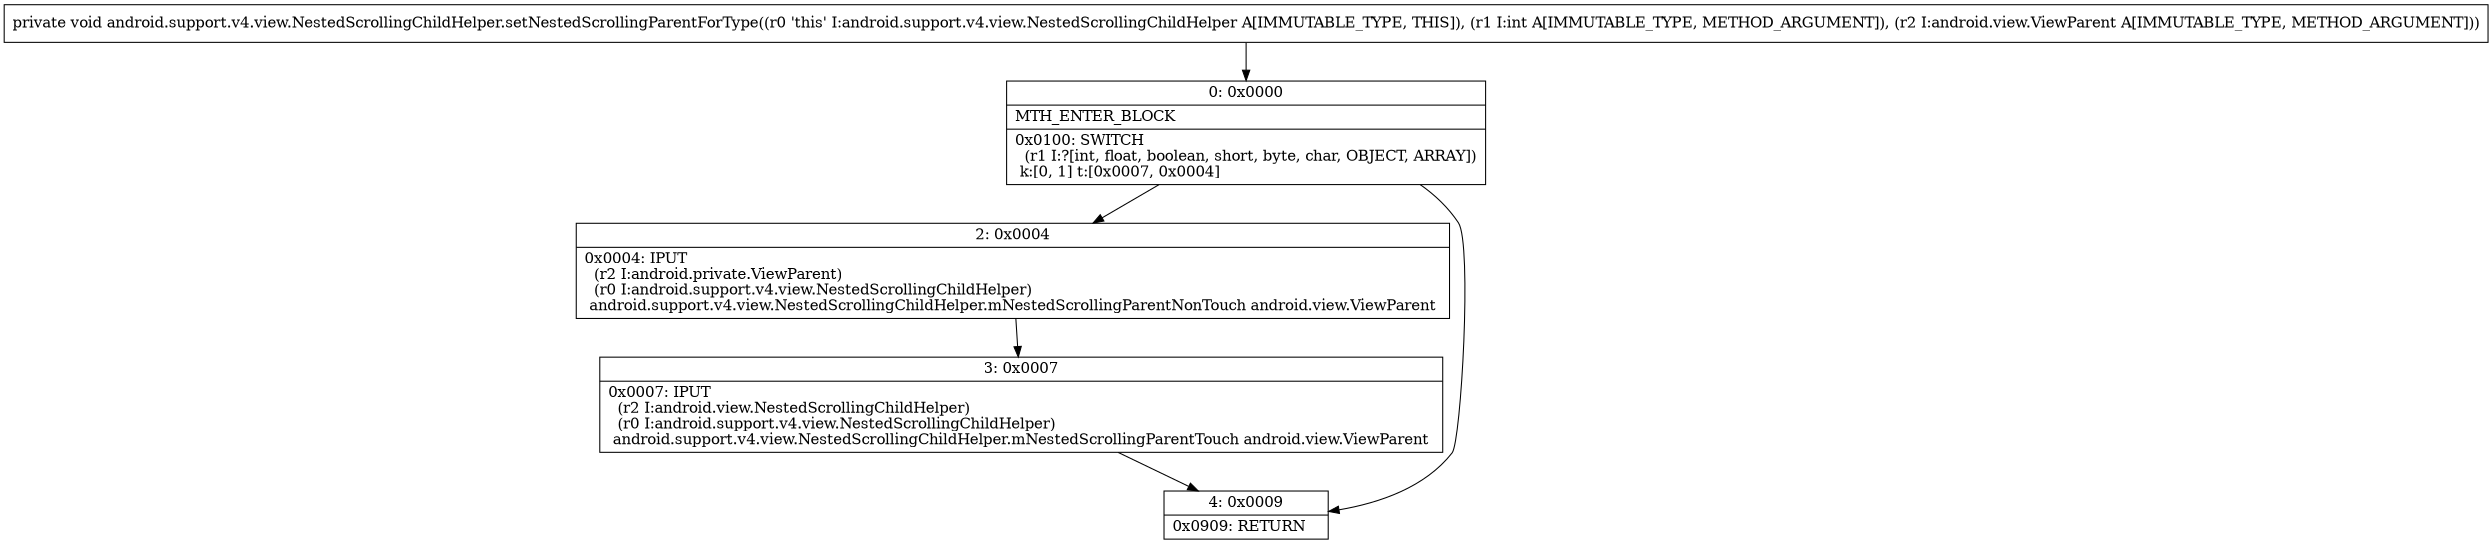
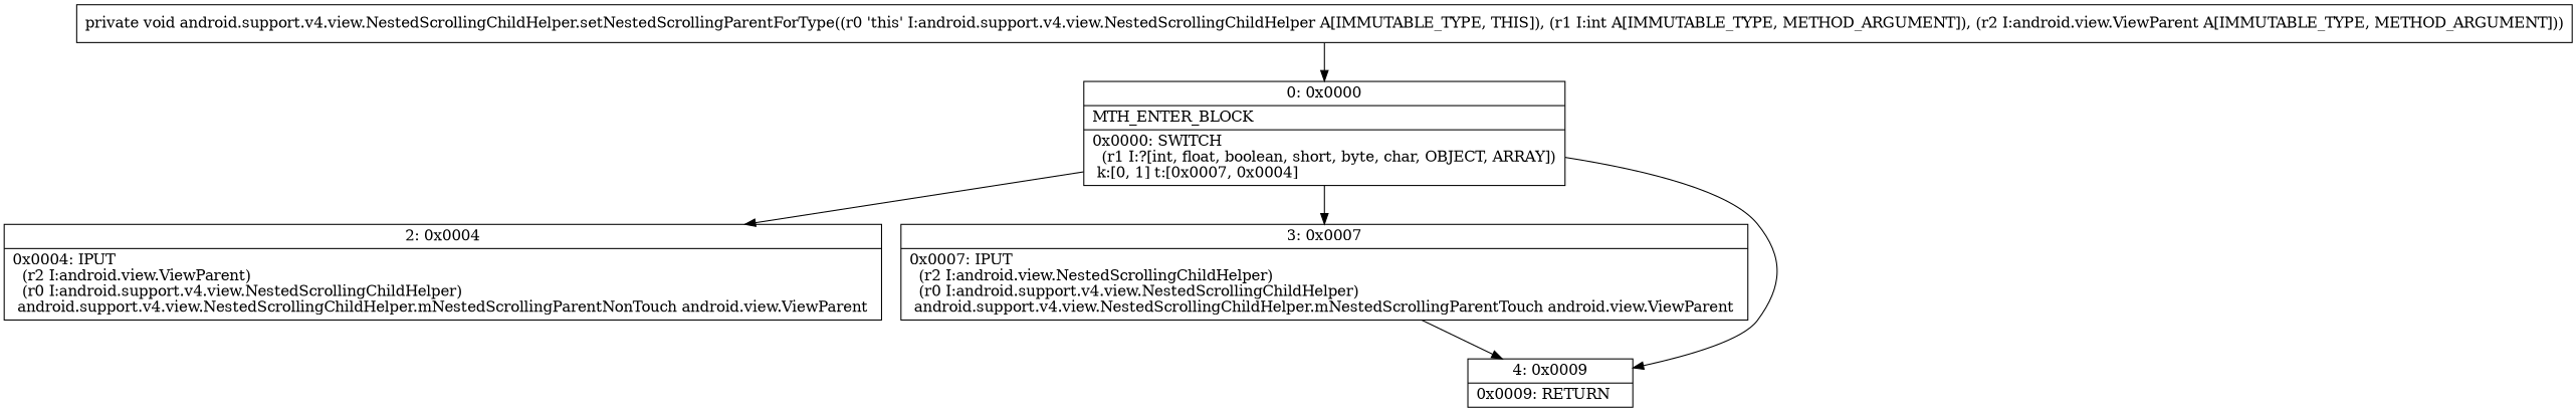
  digraph {
    node [shape=record]
-   n1 [label="{0\:\ 0x0000|MTH_ENTER_BLOCK\l|0x0100: SWITCH  \l  (r1 I:?[int, float, boolean, short, byte, char, OBJECT, ARRAY])\l k:[0, 1] t:[0x0007, 0x0004] \l}"]
-   n2 [label="{2\:\ 0x0004|0x0004: IPUT  \l  (r2 I:android.private.ViewParent)\l  (r0 I:android.support.v4.view.NestedScrollingChildHelper)\l android.support.v4.view.NestedScrollingChildHelper.mNestedScrollingParentNonTouch android.view.ViewParent \l}"]
+   n1 [label="{0\:\ 0x0000|MTH_ENTER_BLOCK\l|0x0000: SWITCH  \l  (r1 I:?[int, float, boolean, short, byte, char, OBJECT, ARRAY])\l k:[0, 1] t:[0x0007, 0x0004] \l}"]
+   n2 [label="{2\:\ 0x0004|0x0004: IPUT  \l  (r2 I:android.view.ViewParent)\l  (r0 I:android.support.v4.view.NestedScrollingChildHelper)\l android.support.v4.view.NestedScrollingChildHelper.mNestedScrollingParentNonTouch android.view.ViewParent \l}"]
    n3 [label="{3\:\ 0x0007|0x0007: IPUT  \l  (r2 I:android.view.NestedScrollingChildHelper)\l  (r0 I:android.support.v4.view.NestedScrollingChildHelper)\l android.support.v4.view.NestedScrollingChildHelper.mNestedScrollingParentTouch android.view.ViewParent \l}"]
-   n4 [label="{4\:\ 0x0009|0x0909: RETURN   \l}"]
+   n4 [label="{4\:\ 0x0009|0x0009: RETURN   \l}"]
    n5 [label="{private void android.support.v4.view.NestedScrollingChildHelper.setNestedScrollingParentForType((r0 'this' I:android.support.v4.view.NestedScrollingChildHelper A[IMMUTABLE_TYPE, THIS]), (r1 I:int A[IMMUTABLE_TYPE, METHOD_ARGUMENT]), (r2 I:android.view.ViewParent A[IMMUTABLE_TYPE, METHOD_ARGUMENT])) }"]
    n1 -> n2
-   n2 -> n3
+   n1 -> n3
    n1 -> n4
    n3 -> n4
    n5 -> n1
  }
